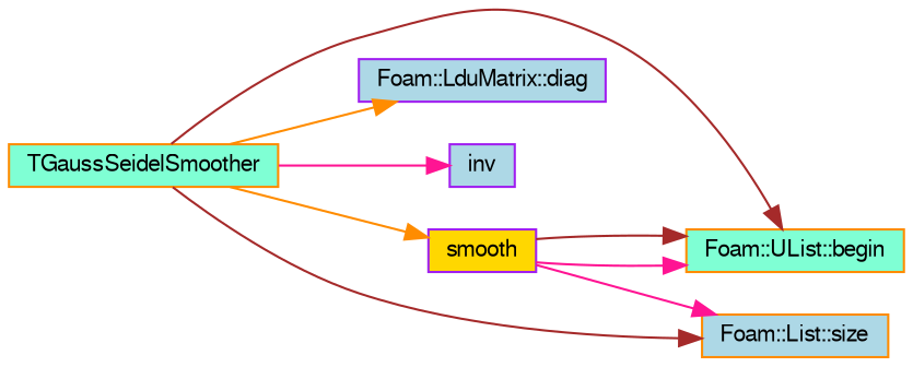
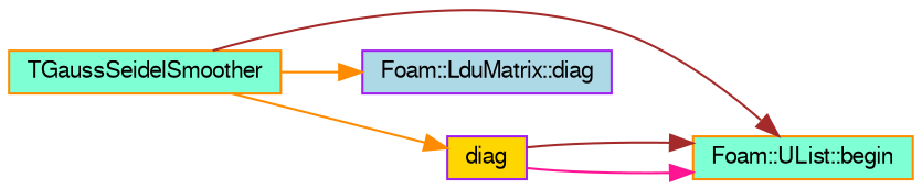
  digraph {
    rankdir=LR
    node [color=darkorange fillcolor=lightblue fontname=FreeSans fontsize=10 shape=record style=filled]
    edge [color=brown fontname=FreeSans fontsize=10 labelfontname=FreeSans labelfontsize=10 style=solid]
    n1 [fillcolor=aquamarine fontcolor=black height=0.2 label=TGaussSeidelSmoother width=0.4]
    n2 [fillcolor=aquamarine height=0.2 label="Foam::UList::begin" width=0.4]
    n3 [color=purple height=0.2 label="Foam::LduMatrix::diag" width=0.4]
-   n4 [color=purple height=0.2 label=inv width=0.4]
-   n5 [height=0.2 label="Foam::List::size" width=0.4]
-   n6 [color=purple fillcolor=gold height=0.2 label=smooth width=0.4]
+   n6 [color=purple fillcolor=gold height=0.2 label=diag width=0.4]
    n1 -> n2
    n1 -> n3 [color=darkorange]
-   n1 -> n4 [color=deeppink]
-   n1 -> n5
    n1 -> n6 [color=darkorange]
    n6 -> n2 [color=deeppink]
    n6 -> n2
-   n6 -> n5 [color=deeppink]
  }
